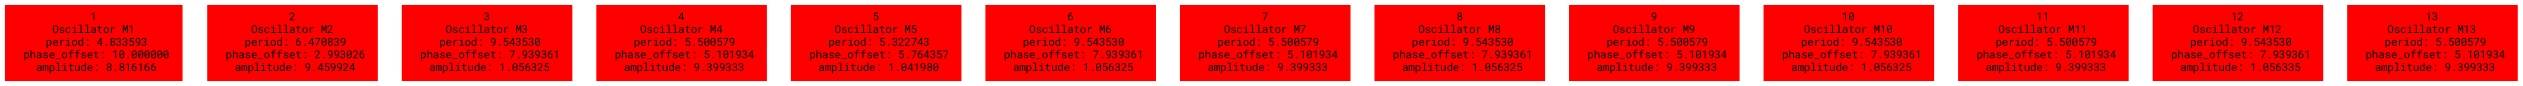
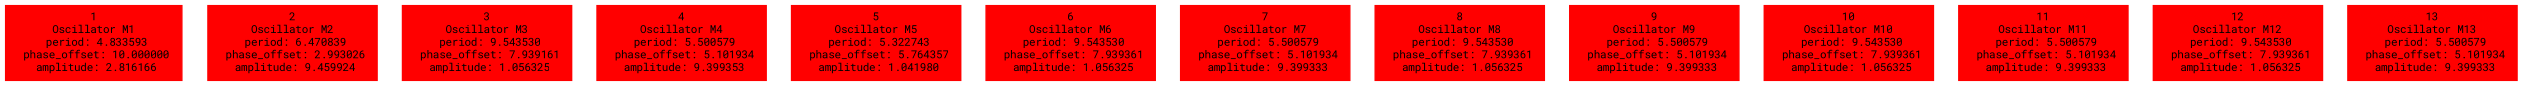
  digraph {
    forcelabels=true
    fontname="Roboto Mono"
    node [color=red fontsize=8 shape=box style=filled fontname="Roboto Mono"]
-   n1 [label=<1<BR />Oscillator M1<BR /> period: 4.833593<BR /> phase_offset: 10.000000<BR /> amplitude: 8.816166>]
+   n1 [label=<1<BR />Oscillator M1<BR /> period: 4.833593<BR /> phase_offset: 10.000000<BR /> amplitude: 2.816166>]
    n2 [label=<2<BR />Oscillator M2<BR /> period: 6.470839<BR /> phase_offset: 2.993026<BR /> amplitude: 9.459924>]
-   n3 [label=<3<BR />Oscillator M3<BR /> period: 9.543530<BR /> phase_offset: 7.939361<BR /> amplitude: 1.056325>]
-   n4 [label=<4<BR />Oscillator M4<BR /> period: 5.500579<BR /> phase_offset: 5.101934<BR /> amplitude: 9.399333>]
+   n3 [label=<3<BR />Oscillator M3<BR /> period: 9.543530<BR /> phase_offset: 7.939161<BR /> amplitude: 1.056325>]
+   n4 [label=<4<BR />Oscillator M4<BR /> period: 5.500579<BR /> phase_offset: 5.101934<BR /> amplitude: 9.399353>]
    n5 [label=<5<BR />Oscillator M5<BR /> period: 5.322743<BR /> phase_offset: 5.764357<BR /> amplitude: 1.041980>]
    n6 [label=<6<BR />Oscillator M6<BR /> period: 9.543530<BR /> phase_offset: 7.939361<BR /> amplitude: 1.056325>]
    n7 [label=<7<BR />Oscillator M7<BR /> period: 5.500579<BR /> phase_offset: 5.101934<BR /> amplitude: 9.399333>]
    n8 [label=<8<BR />Oscillator M8<BR /> period: 9.543530<BR /> phase_offset: 7.939361<BR /> amplitude: 1.056325>]
    n9 [label=<9<BR />Oscillator M9<BR /> period: 5.500579<BR /> phase_offset: 5.101934<BR /> amplitude: 9.399333>]
    n10 [label=<10<BR />Oscillator M10<BR /> period: 9.543530<BR /> phase_offset: 7.939361<BR /> amplitude: 1.056325>]
    n11 [label=<11<BR />Oscillator M11<BR /> period: 5.500579<BR /> phase_offset: 5.101934<BR /> amplitude: 9.399333>]
-   n12 [label=<12<BR />Oscillator M12<BR /> period: 9.543530<BR /> phase_offset: 7.939361<BR /> amplitude: 1.056335>]
+   n12 [label=<12<BR />Oscillator M12<BR /> period: 9.543530<BR /> phase_offset: 7.939361<BR /> amplitude: 1.056325>]
    n13 [label=<13<BR />Oscillator M13<BR /> period: 5.500579<BR /> phase_offset: 5.101934<BR /> amplitude: 9.399333>]
  }
